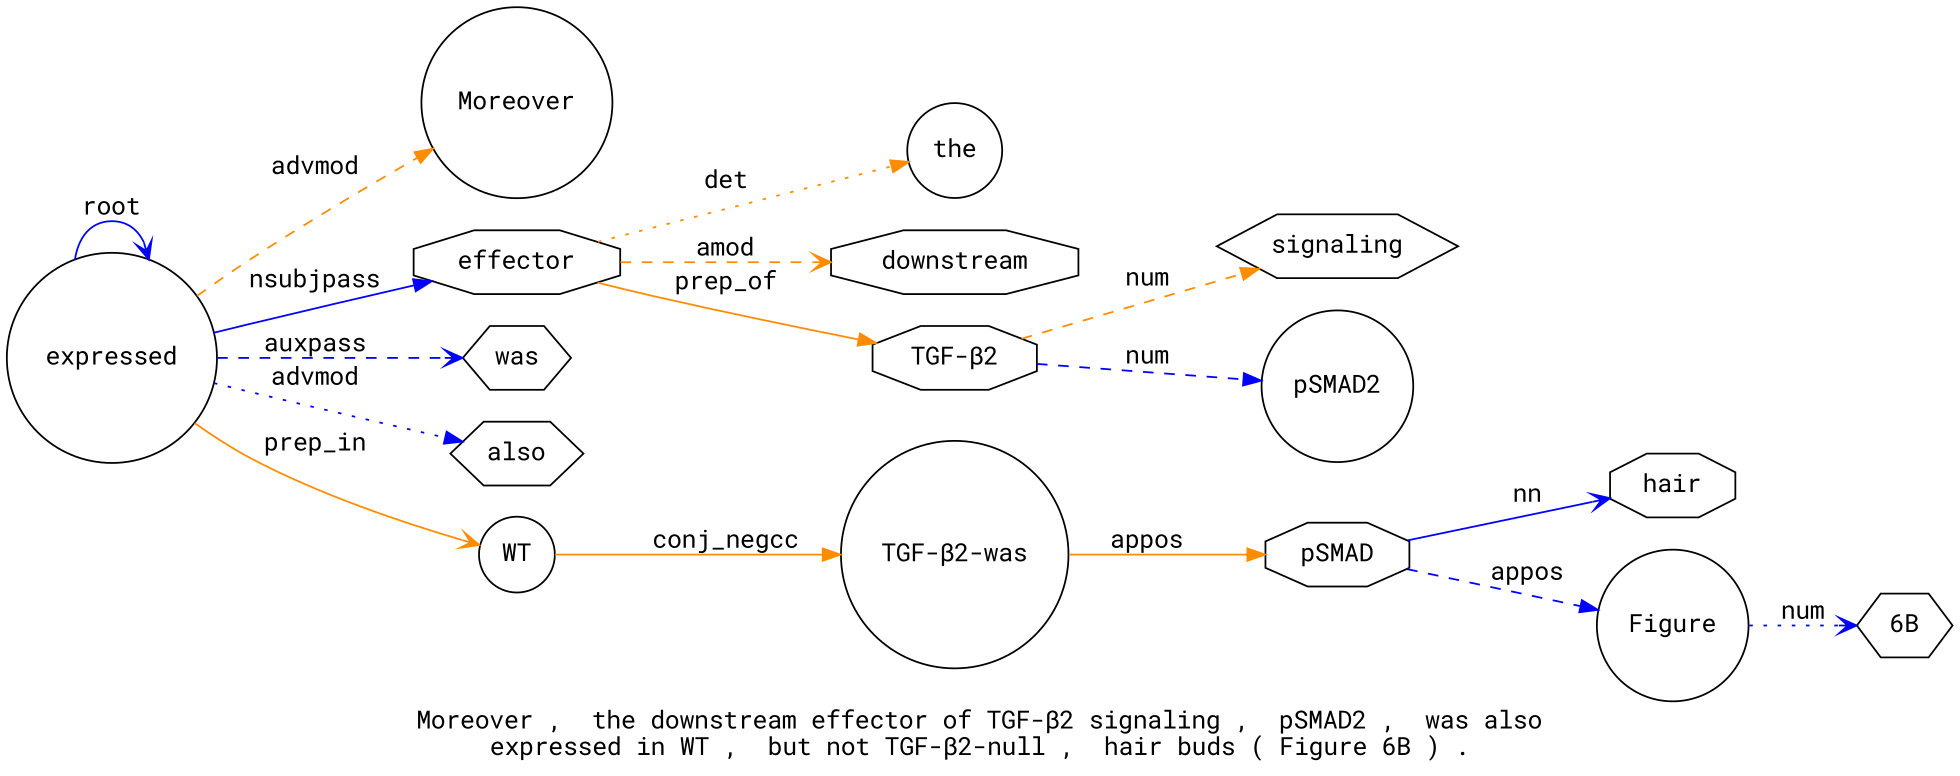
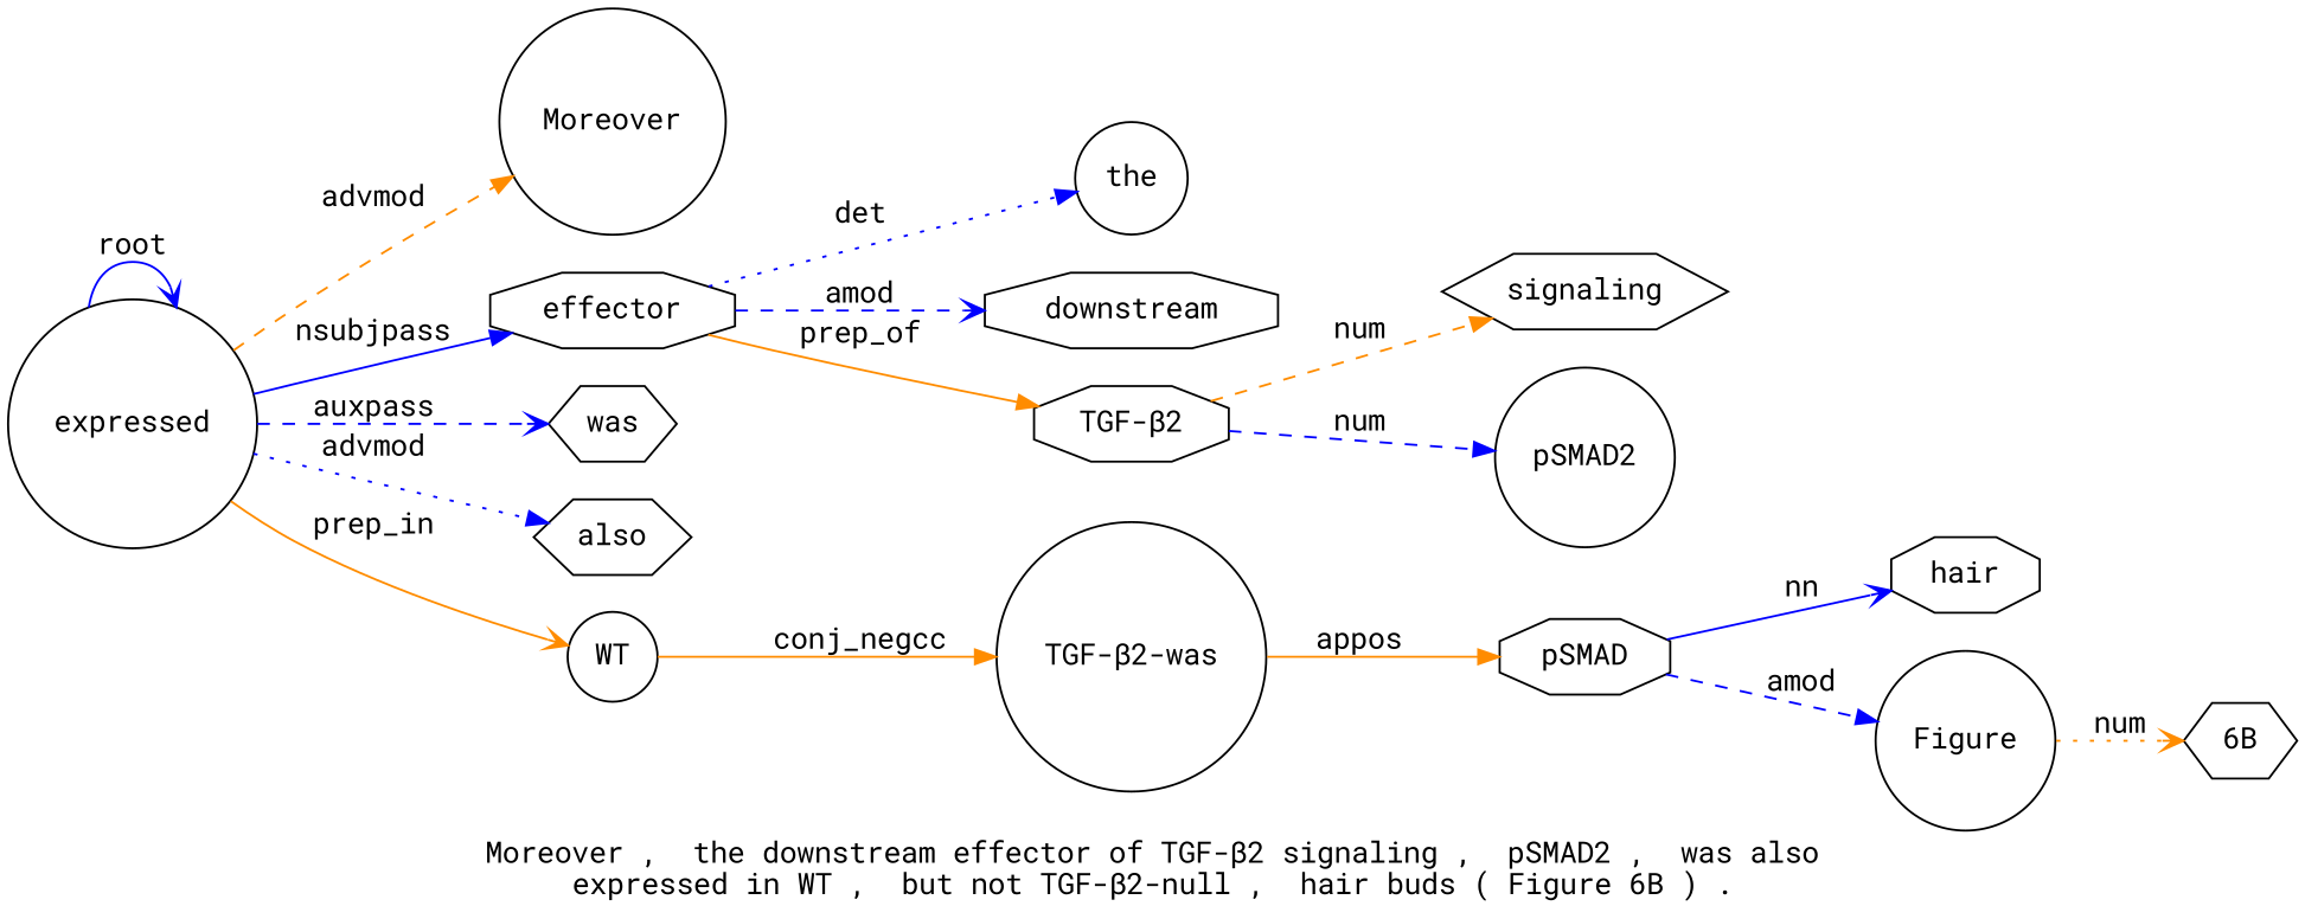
  digraph {
    fontname="Roboto Mono"
    label="Moreover ,  the downstream effector of TGF-β2 signaling ,  pSMAD2 ,  was also\nexpressed in WT ,  but not TGF-β2-null ,  hair buds ( Figure 6B ) ."
    rankdir=LR
    node [fillcolor=white fontname="Roboto Mono" shape=circle style=filled]
    edge [arrowhead=normal color=blue fontname="Roboto Mono" style=solid]
    n1 [label=expressed]
    n2 [label=Moreover]
    n3 [label=effector shape=octagon]
    n4 [label=was shape=hexagon]
    n5 [label=also shape=hexagon]
    n6 [label=WT]
    n7 [label=the]
    n8 [label=downstream shape=octagon]
    n9 [label="TGF-β2" shape=octagon]
    n10 [label="TGF-β2-was"]
    n11 [label=signaling shape=hexagon]
    n12 [label=pSMAD2]
    n13 [label=pSMAD shape=octagon]
    n14 [label=hair shape=octagon]
    n15 [label=Figure]
    n16 [label="6B" shape=hexagon]
    n1 -> n1 [arrowhead=vee label=root]
    n1 -> n2 [color=darkorange label=advmod style=dashed]
    n1 -> n3 [label=nsubjpass]
    n1 -> n4 [arrowhead=vee label=auxpass style=dashed]
    n1 -> n5 [label=advmod style=dotted]
    n1 -> n6 [arrowhead=vee color=darkorange label=prep_in]
-   n3 -> n7 [color=darkorange label=det style=dotted]
-   n3 -> n8 [arrowhead=vee color=darkorange label=amod style=dashed]
+   n3 -> n7 [label=det style=dotted]
+   n3 -> n8 [arrowhead=vee label=amod style=dashed]
    n3 -> n9 [color=darkorange label=prep_of]
    n6 -> n10 [color=darkorange label=conj_negcc]
    n9 -> n11 [color=darkorange label=num style=dashed]
    n9 -> n12 [label=num style=dashed]
    n10 -> n13 [color=darkorange label=appos]
    n13 -> n14 [arrowhead=vee label=nn]
-   n13 -> n15 [label=appos style=dashed]
-   n15 -> n16 [arrowhead=vee label=num style=dotted]
+   n13 -> n15 [label=amod style=dashed]
+   n15 -> n16 [arrowhead=vee color=darkorange label=num style=dotted]
  }
